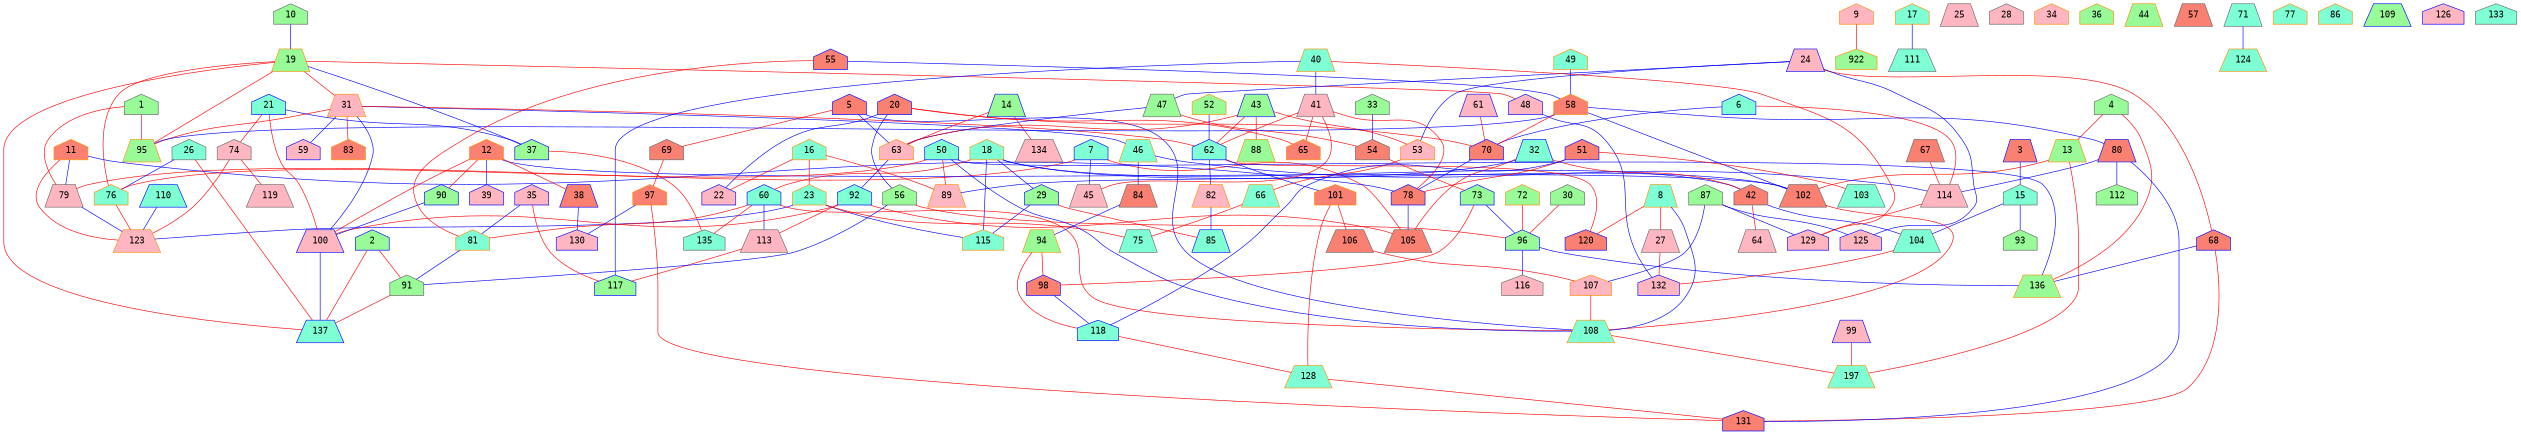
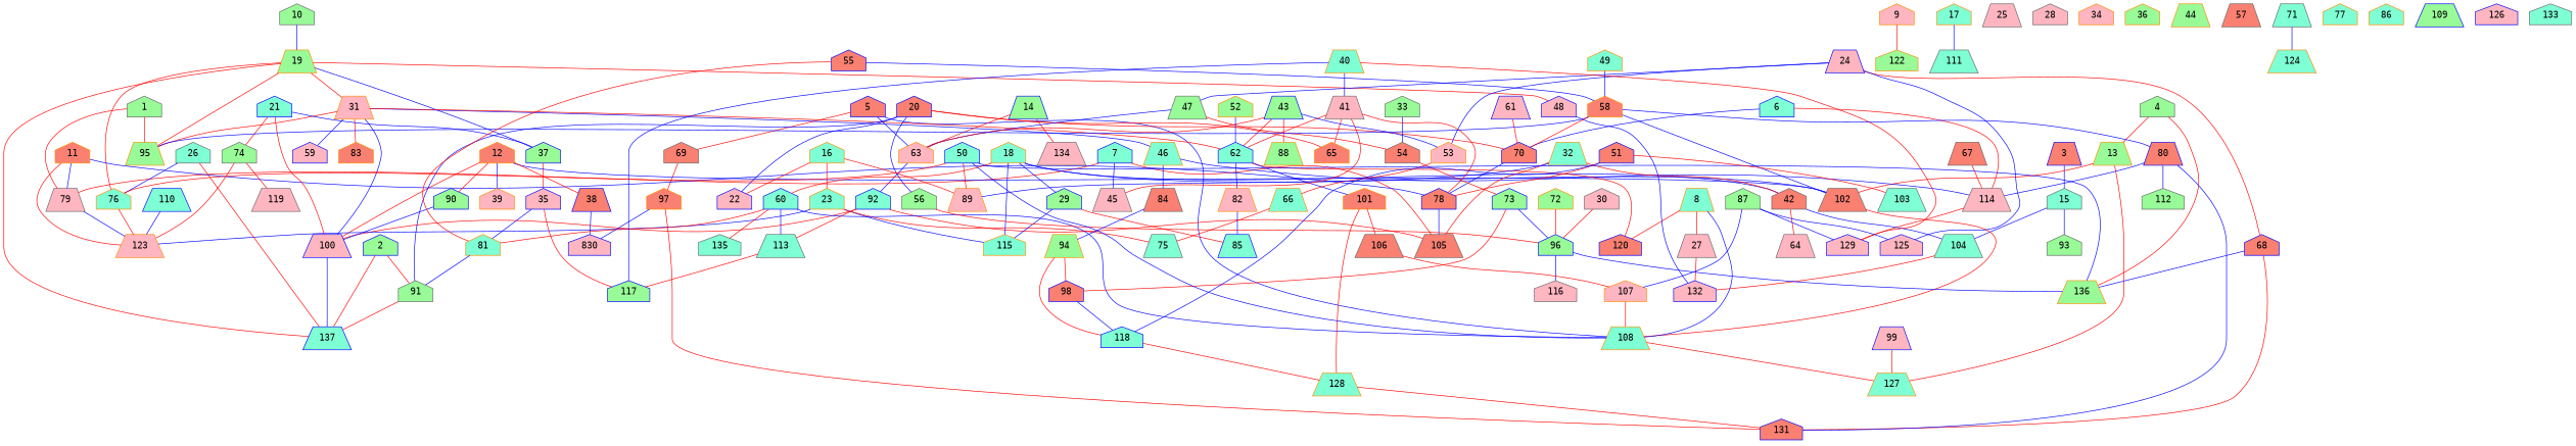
  graph {
    fontname="DejaVu Sans Mono"
    node [color=blue fillcolor=aquamarine fontname="DejaVu Sans Mono" shape=house style=filled]
    edge [color=red fontname="DejaVu Sans Mono"]
    1 [color=gray40 fillcolor=palegreen]
    79 [color=gray40 fillcolor=lightpink shape=trapezium]
    95 [color=darkorange fillcolor=palegreen shape=trapezium]
    123 [color=darkorange fillcolor=lightpink shape=trapezium]
    2 [fillcolor=palegreen]
    91 [color=gray40 fillcolor=palegreen]
    137 [shape=trapezium]
    3 [fillcolor=salmon shape=trapezium]
    15 [color=gray40]
    93 [color=gray40 fillcolor=palegreen]
    104 [color=gray40 shape=trapezium]
    4 [color=gray40 fillcolor=palegreen]
    13 [color=darkorange fillcolor=palegreen shape=trapezium]
    136 [color=darkorange fillcolor=palegreen shape=trapezium]
    102 [color=gray40 fillcolor=salmon shape=trapezium]
-   127 [color=darkorange shape=trapezium label=197]
+   127 [color=darkorange shape=trapezium]
    5 [fillcolor=salmon]
    63 [color=darkorange fillcolor=lightpink]
    69 [color=gray40 fillcolor=salmon]
    108 [color=darkorange shape=trapezium]
    92
    97 [color=darkorange fillcolor=salmon]
    70 [fillcolor=salmon]
    6
    114 [color=gray40 fillcolor=lightpink shape=trapezium]
    78 [fillcolor=salmon]
    129 [fillcolor=lightpink]
    7
    45 [color=gray40 fillcolor=lightpink shape=trapezium]
    105 [color=gray40 fillcolor=salmon shape=trapezium]
    8 [color=darkorange shape=trapezium]
    27 [color=gray40 fillcolor=lightpink shape=trapezium]
    120 [fillcolor=salmon]
    132 [fillcolor=lightpink]
    9 [color=darkorange fillcolor=lightpink]
-   122 [color=darkorange fillcolor=palegreen label=922]
+   122 [color=darkorange fillcolor=palegreen]
    10 [color=gray40 fillcolor=palegreen]
    19 [color=darkorange fillcolor=palegreen shape=trapezium]
    31 [color=darkorange fillcolor=lightpink shape=trapezium]
    37 [fillcolor=palegreen]
    48 [fillcolor=lightpink]
    76 [color=darkorange]
    11 [color=darkorange fillcolor=salmon]
    12 [color=darkorange fillcolor=salmon]
    38 [fillcolor=salmon shape=trapezium]
-   39 [fillcolor=lightpink]
+   39 [color=darkorange fillcolor=lightpink]
    90 [fillcolor=palegreen]
    100 [fillcolor=lightpink shape=trapezium]
-   130 [fillcolor=lightpink]
+   130 [fillcolor=lightpink label=830]
    14 [fillcolor=palegreen shape=trapezium]
    134 [color=gray40 fillcolor=lightpink shape=trapezium]
    16 [color=darkorange]
    22 [fillcolor=lightpink]
    23 [color=darkorange]
    89 [color=darkorange fillcolor=lightpink shape=trapezium]
    115 [color=darkorange]
    75 [color=gray40 shape=trapezium]
    17 [color=darkorange]
    111 [color=gray40 shape=trapezium]
    18 [color=darkorange]
    29 [fillcolor=palegreen]
    42 [color=gray40 fillcolor=salmon]
    60
    85 [shape=trapezium]
    64 [color=gray40 fillcolor=lightpink shape=trapezium]
    81 [color=darkorange]
    135 [color=gray40]
-   113 [color=gray40 fillcolor=lightpink shape=trapezium]
+   113 [color=gray40 shape=trapezium]
    46 [color=darkorange shape=trapezium]
    59 [fillcolor=lightpink]
    62
    83 [color=darkorange fillcolor=salmon]
    20 [fillcolor=salmon]
    56 [color=gray40 fillcolor=palegreen]
    65 [color=darkorange fillcolor=salmon]
    96 [fillcolor=palegreen]
    21
-   74 [color=gray40 fillcolor=lightpink]
+   74 [color=gray40 fillcolor=palegreen]
    119 [color=gray40 fillcolor=lightpink shape=trapezium]
    24 [fillcolor=lightpink shape=trapezium]
    47 [color=gray40 fillcolor=palegreen shape=trapezium]
    53 [color=darkorange fillcolor=lightpink]
    68 [fillcolor=salmon]
    125 [fillcolor=lightpink]
    54 [color=gray40 fillcolor=salmon]
    66 [color=darkorange shape=trapezium]
    131 [fillcolor=salmon]
    25 [color=gray40 fillcolor=lightpink shape=trapezium]
    26 [color=gray40]
    28 [color=gray40 fillcolor=lightpink]
-   30 [color=gray40 fillcolor=palegreen]
+   30 [color=gray40 fillcolor=lightpink]
    116 [color=gray40 fillcolor=lightpink]
    84 [color=gray40 fillcolor=salmon shape=trapezium]
    82 [color=darkorange fillcolor=lightpink shape=trapezium]
    101 [color=darkorange fillcolor=salmon]
-   32 [shape=trapezium]
+   32 [color=darkorange shape=trapezium]
    33 [color=gray40 fillcolor=palegreen]
    73 [fillcolor=palegreen]
    34 [color=darkorange fillcolor=lightpink]
    35 [fillcolor=lightpink]
    117 [fillcolor=palegreen]
    36 [color=darkorange fillcolor=palegreen]
    40 [color=darkorange shape=trapezium]
    41 [color=gray40 fillcolor=lightpink shape=trapezium]
    43 [fillcolor=palegreen shape=trapezium]
    88 [color=darkorange fillcolor=palegreen shape=trapezium]
    44 [color=darkorange fillcolor=palegreen shape=trapezium]
    94 [color=darkorange fillcolor=palegreen shape=trapezium]
    49 [color=darkorange]
    58 [color=darkorange fillcolor=salmon]
    80 [fillcolor=salmon shape=trapezium]
    50
    51 [fillcolor=salmon]
    103 [color=gray40 shape=trapezium]
    118
    128 [color=darkorange shape=trapezium]
    52 [color=darkorange fillcolor=palegreen]
    98 [fillcolor=salmon]
    55 [fillcolor=salmon]
    57 [color=gray40 fillcolor=salmon shape=trapezium]
    112 [color=gray40 fillcolor=palegreen]
    61 [fillcolor=lightpink shape=trapezium]
    106 [color=gray40 fillcolor=salmon shape=trapezium]
    67 [color=gray40 fillcolor=salmon shape=trapezium]
    71 [color=gray40 shape=trapezium]
    124 [color=darkorange shape=trapezium]
    72 [color=darkorange fillcolor=palegreen]
    77 [color=darkorange]
    86 [color=darkorange]
    87 [color=gray40 fillcolor=palegreen]
    107 [color=darkorange fillcolor=lightpink]
    99 [fillcolor=lightpink shape=trapezium]
    109 [fillcolor=palegreen shape=trapezium]
    110 [shape=trapezium]
    126 [fillcolor=lightpink]
    133 [color=gray40]
    1 -- 79
    1 -- 95
    79 -- 123 [color=blue]
    2 -- 91
    2 -- 137
    91 -- 137
    3 -- 15 [color=blue]
    15 -- 93 [color=blue]
    15 -- 104 [color=blue]
    104 -- 132
    4 -- 13
    4 -- 136
    13 -- 102
    13 -- 127
    102 -- 108
    5 -- 63 [color=blue]
    5 -- 69
    5 -- 108 [color=blue]
    63 -- 92 [color=blue]
    69 -- 97
    108 -- 127
    92 -- 105
    92 -- 100
    92 -- 113
    97 -- 130 [color=blue]
    97 -- 131
    70 -- 78 [color=blue]
    6 -- 70 [color=blue]
    6 -- 114
    114 -- 129
    78 -- 105 [color=blue]
    7 -- 79
    7 -- 45 [color=blue]
    7 -- 105
    8 -- 108 [color=blue]
    8 -- 27
    8 -- 120
    27 -- 132
    9 -- 122
    10 -- 19 [color=blue]
    19 -- 95
    19 -- 137
    19 -- 31
    19 -- 37 [color=blue]
    19 -- 48
    19 -- 76
    31 -- 95
    31 -- 100 [color=blue]
    31 -- 46 [color=blue]
    31 -- 59 [color=blue]
    31 -- 62
    31 -- 83
-   37 -- 135
+   37 -- 35
    48 -- 132 [color=blue]
    76 -- 123
    11 -- 79 [color=blue]
    11 -- 123
    11 -- 78 [color=blue]
    12 -- 102 [color=blue]
    12 -- 38
    12 -- 39 [color=blue]
    12 -- 90
    12 -- 100
    38 -- 130 [color=blue]
    90 -- 100 [color=blue]
    100 -- 137 [color=blue]
    14 -- 63
    14 -- 134
    16 -- 22
    16 -- 23
    16 -- 89
    23 -- 123 [color=blue]
    23 -- 115 [color=blue]
    23 -- 75
    17 -- 111 [color=blue]
    18 -- 102 [color=blue]
    18 -- 115 [color=blue]
    18 -- 29 [color=blue]
    18 -- 42 [color=blue]
    18 -- 60
    29 -- 115 [color=blue]
    29 -- 85
    42 -- 104 [color=blue]
    42 -- 64
-   60 -- 108
+   60 -- 108 [color=blue]
    60 -- 81
    60 -- 135
    60 -- 113 [color=blue]
    81 -- 91 [color=blue]
    113 -- 117
    46 -- 114 [color=blue]
    46 -- 84 [color=blue]
    62 -- 120
    62 -- 82 [color=blue]
    62 -- 101 [color=blue]
-   56 -- 91 [color=blue]
+   20 -- 91 [color=blue]
    20 -- 70
    20 -- 22 [color=blue]
    20 -- 56 [color=blue]
    20 -- 65
    56 -- 96
    96 -- 136 [color=blue]
    96 -- 116 [color=blue]
    21 -- 37 [color=blue]
    21 -- 100
    21 -- 74
    74 -- 123
    74 -- 119
    24 -- 47 [color=blue]
    24 -- 53 [color=blue]
    24 -- 68
    24 -- 125 [color=blue]
    47 -- 63 [color=blue]
    47 -- 54
    53 -- 66
    68 -- 136 [color=blue]
    68 -- 131
    54 -- 73
    66 -- 75
    26 -- 137
    26 -- 76 [color=blue]
    30 -- 96
    84 -- 94 [color=blue]
    82 -- 85 [color=blue]
    101 -- 128
    101 -- 106
    32 -- 105
    32 -- 89 [color=blue]
    32 -- 42
    33 -- 54 [color=blue]
    73 -- 96 [color=blue]
    73 -- 98
    35 -- 81 [color=blue]
    35 -- 117
    40 -- 129
    40 -- 117 [color=blue]
    40 -- 41 [color=blue]
    41 -- 78
    41 -- 45
    41 -- 62
    41 -- 65
    43 -- 63
    43 -- 62
-   43 -- 53
+   43 -- 53 [color=blue]
    43 -- 88
    94 -- 118
    94 -- 98
    49 -- 58 [color=blue]
    58 -- 95 [color=blue]
    58 -- 102 [color=blue]
    58 -- 70
    58 -- 80 [color=blue]
    80 -- 114 [color=blue]
    80 -- 131 [color=blue]
    80 -- 112 [color=blue]
    50 -- 136 [color=blue]
    50 -- 108 [color=blue]
    50 -- 76
    50 -- 89
    51 -- 78
    51 -- 103
    51 -- 118 [color=blue]
    118 -- 128
    128 -- 131
    52 -- 62 [color=blue]
    98 -- 118 [color=blue]
    55 -- 81
    55 -- 58 [color=blue]
    61 -- 70
    106 -- 107
    67 -- 114
    71 -- 124 [color=blue]
    72 -- 96
    87 -- 129 [color=blue]
    87 -- 125 [color=blue]
    87 -- 107 [color=blue]
    107 -- 108
    99 -- 127
    110 -- 123 [color=blue]
  }
